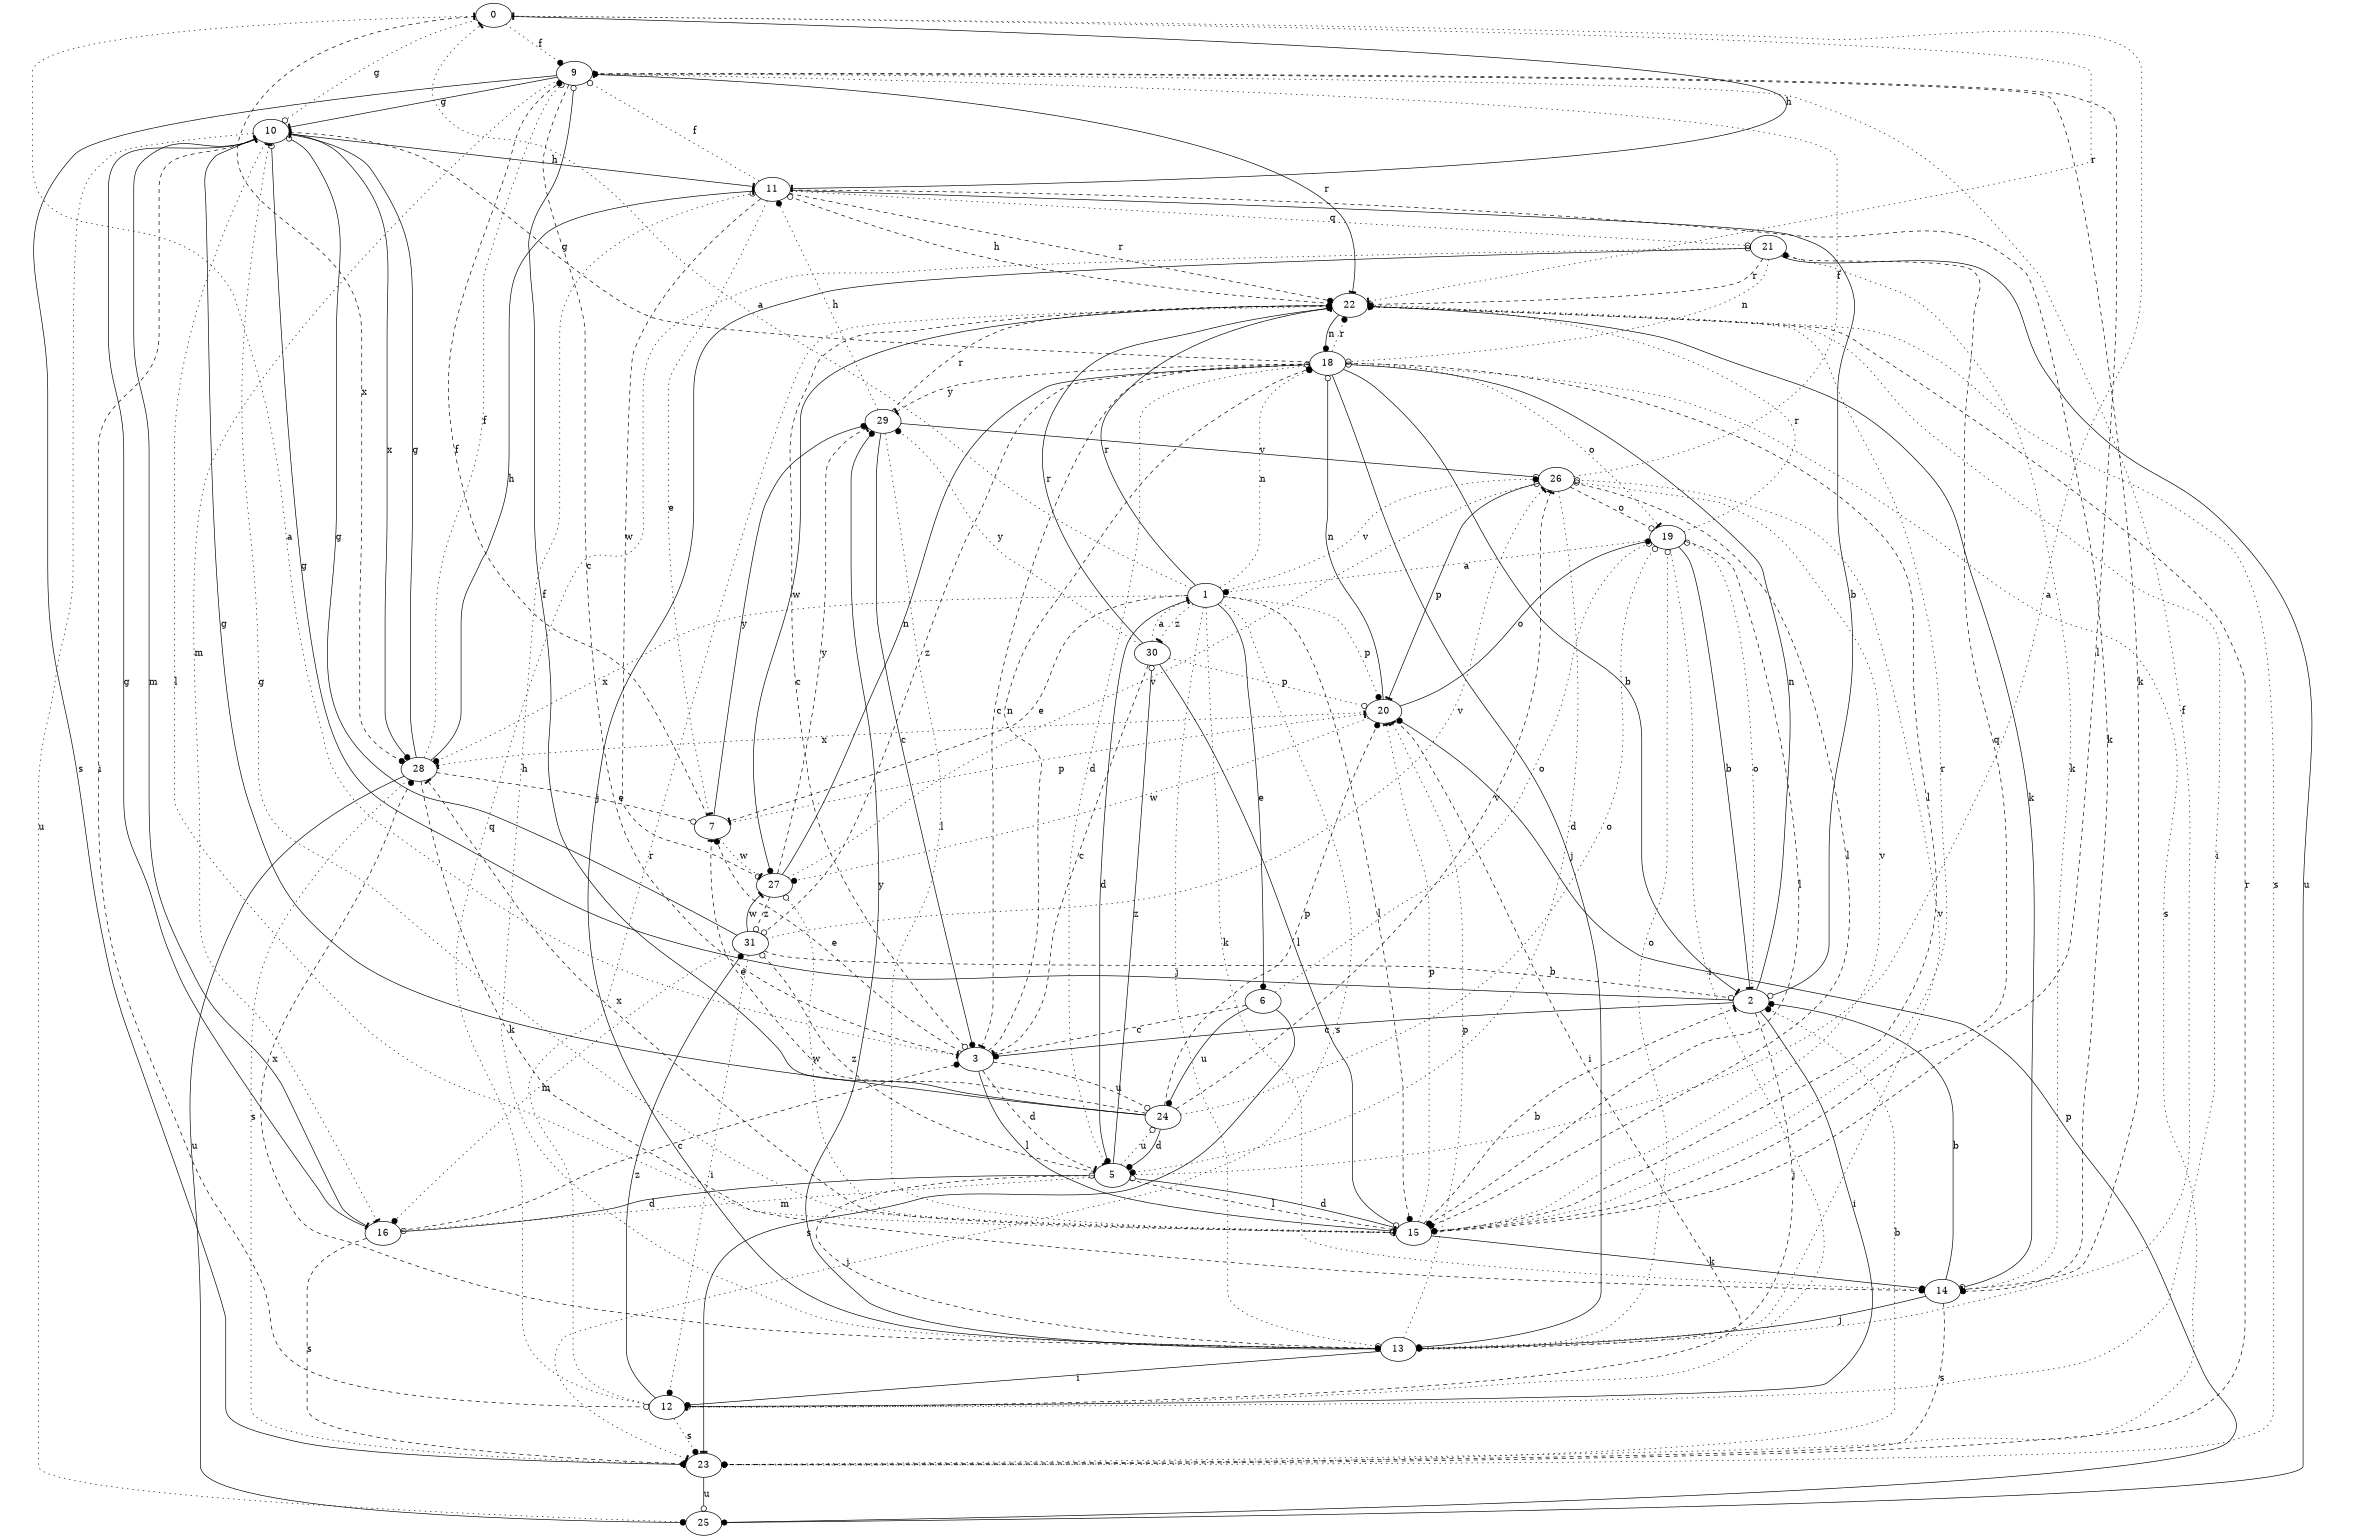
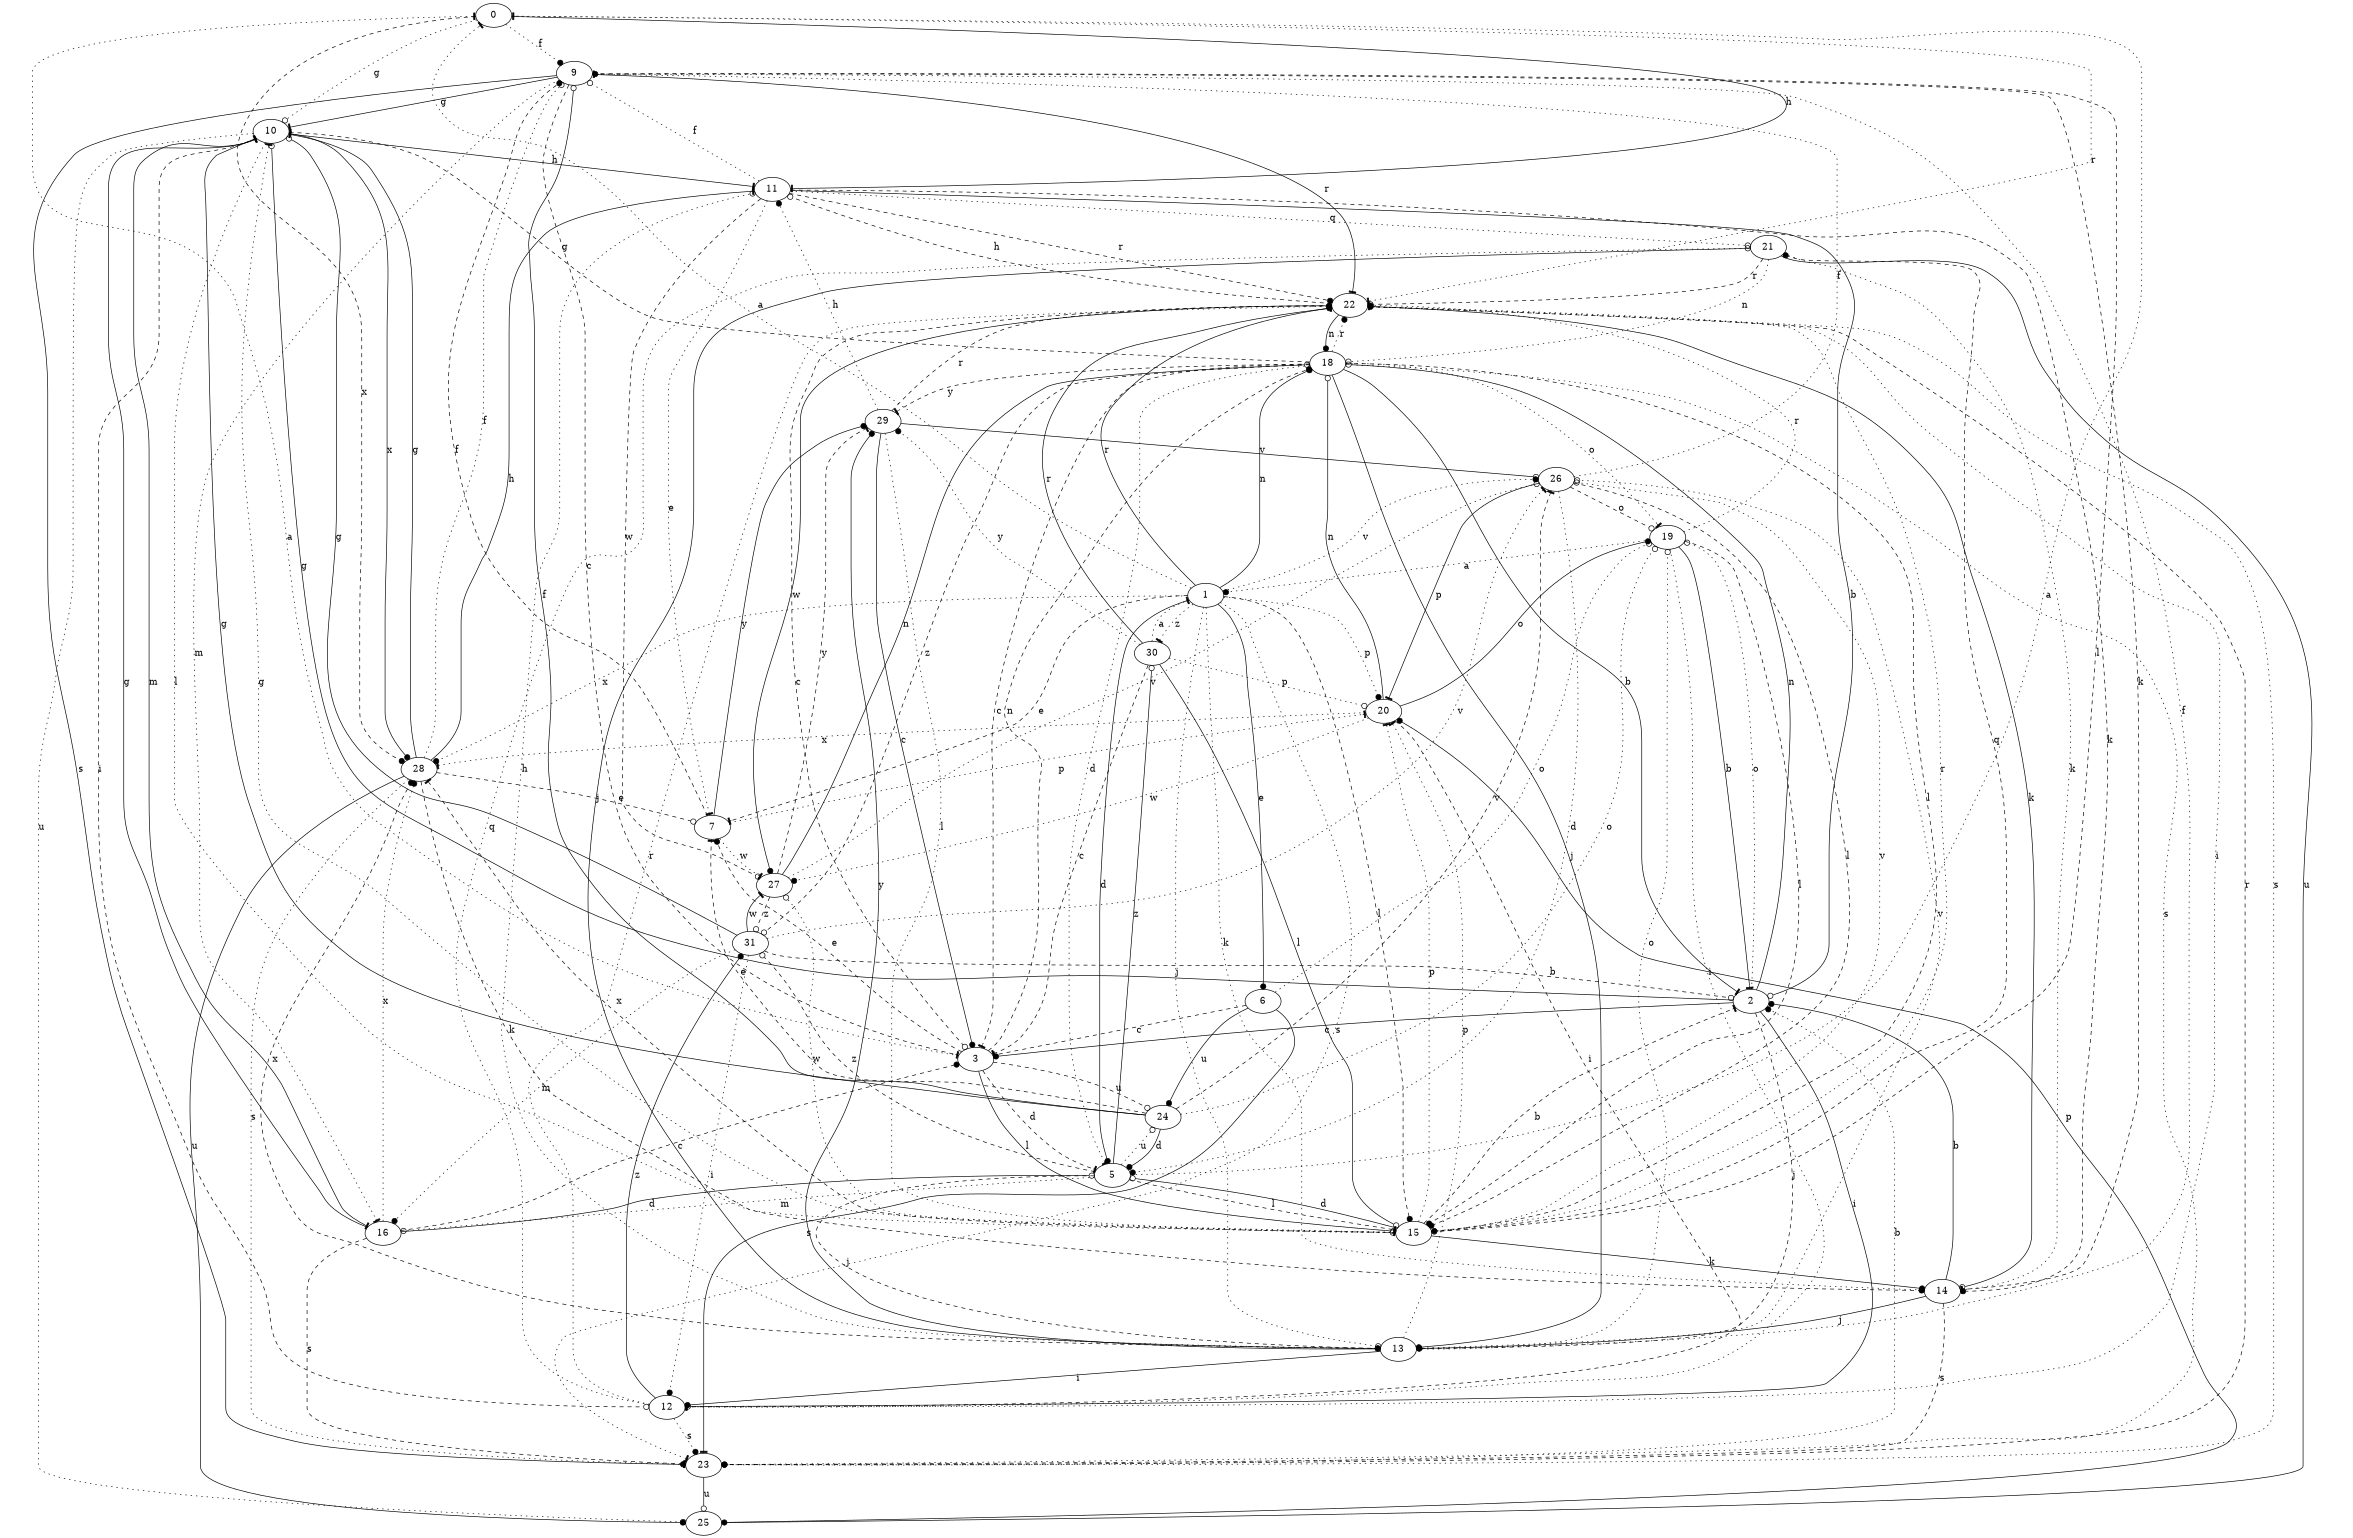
  strict digraph {
    edge [arrowhead=dot style=dotted]
    0
    9
    10
    11
    22
    28
    14
    15
    23
    3
    16
    12
    25
    7
    2
    27
    21
    18
    1
    5
    6
    13
    20
    26
    30
    24
    31
    19
    29
    0 -> 9 [label=f]
    0 -> 10 [arrowhead=odot label=g]
    0 -> 11 [arrowhead=tee label=h style=solid]
    0 -> 22 [arrowhead=tee label=r]
    0 -> 28 [label=x style=dashed]
    9 -> 10 [arrowhead=tee label=g style=solid]
    9 -> 22 [arrowhead=tee label=r style=solid]
    9 -> 14 [arrowhead=tee label=k style=dashed]
    9 -> 15 [arrowhead=odot label=l style=dashed]
    9 -> 23 [arrowhead=tee label=s style=solid]
    9 -> 3 [arrowhead=tee label=c style=dashed]
    9 -> 16 [arrowhead=tee label=m]
    10 -> 11 [arrowhead=tee label=h style=solid]
    10 -> 28 [label=x style=solid]
    10 -> 15 [arrowhead=tee label=l]
    10 -> 16 [arrowhead=tee label=m style=solid]
    10 -> 12 [arrowhead=odot label=i style=dashed]
    10 -> 25 [arrowhead=odot label=u]
    11 -> 9 [arrowhead=odot label=f]
    11 -> 22 [label=r style=dashed]
    11 -> 14 [label=k style=dashed]
    11 -> 7 [arrowhead=tee label=e]
    11 -> 2 [arrowhead=odot label=b style=solid]
    11 -> 27 [arrowhead=odot label=w style=dashed]
    11 -> 21 [arrowhead=odot label=q]
    22 -> 11 [arrowhead=odot label=h style=dashed]
    22 -> 14 [arrowhead=odot label=k style=solid]
    22 -> 23 [label=s]
    22 -> 3 [arrowhead=odot label=c style=dashed]
    22 -> 12 [arrowhead=tee label=i]
    22 -> 27 [label=w style=solid]
    22 -> 18 [label=n style=solid]
    28 -> 9 [arrowhead=odot label=f]
    28 -> 10 [arrowhead=tee label=g style=solid]
    28 -> 11 [arrowhead=tee label=h style=solid]
    28 -> 14 [label=k style=dashed]
    28 -> 23 [label=s]
    28 -> 25 [label=u style=solid]
    28 -> 7 [arrowhead=odot label=e style=dashed]
    14 -> 23 [arrowhead=odot label=s style=dashed]
    14 -> 2 [label=b style=solid]
    14 -> 13 [arrowhead=odot label=j style=solid]
    15 -> 10 [arrowhead=tee label=g]
    15 -> 22 [arrowhead=tee label=r]
    15 -> 28 [arrowhead=tee label=x style=dashed]
    15 -> 14 [label=k style=solid]
    15 -> 2 [arrowhead=tee label=b style=dashed]
    15 -> 27 [arrowhead=odot label=w]
    15 -> 21 [label=q style=dashed]
    15 -> 5 [arrowhead=odot label=d style=solid]
    15 -> 20 [arrowhead=tee label=p]
    15 -> 26 [arrowhead=odot label=v]
    23 -> 22 [label=r style=dashed]
    23 -> 25 [arrowhead=odot label=u style=solid]
    23 -> 2 [label=b]
    3 -> 0 [arrowhead=tee label=a]
    3 -> 15 [arrowhead=odot label=l style=solid]
    3 -> 7 [label=e style=dashed]
    3 -> 18 [label=n style=dashed]
    3 -> 5 [arrowhead=tee label=d style=dashed]
    3 -> 24 [arrowhead=odot label=u style=dashed]
    16 -> 10 [arrowhead=tee label=g style=solid]
+   16 -> 28 [label=x]
    16 -> 23 [arrowhead=tee label=s style=dashed]
    16 -> 3 [label=c style=dashed]
    16 -> 5 [arrowhead=odot label=d style=solid]
    12 -> 22 [arrowhead=odot label=r]
    12 -> 23 [label=s]
    12 -> 21 [arrowhead=odot label=q]
    12 -> 31 [label=z style=solid]
    25 -> 20 [label=p style=solid]
    7 -> 9 [label=f style=dashed]
    7 -> 27 [arrowhead=tee label=w]
    7 -> 20 [arrowhead=tee label=p]
    7 -> 29 [label=y style=solid]
    2 -> 10 [arrowhead=odot label=g style=solid]
    2 -> 3 [label=c style=solid]
    2 -> 12 [arrowhead=odot label=i style=solid]
    2 -> 18 [arrowhead=odot label=n style=solid]
    2 -> 13 [label=j style=dashed]
    2 -> 19 [arrowhead=odot label=o]
    27 -> 18 [arrowhead=odot label=n style=solid]
    27 -> 26 [arrowhead=odot label=v]
    27 -> 31 [arrowhead=odot label=z style=dashed]
    27 -> 29 [arrowhead=tee label=y style=dashed]
    21 -> 22 [arrowhead=odot label=r style=dashed]
    21 -> 14 [arrowhead=tee label=k]
    21 -> 25 [label=u style=solid]
    21 -> 18 [arrowhead=odot label=n]
    21 -> 13 [arrowhead=odot label=j style=solid]
    18 -> 10 [arrowhead=tee label=g style=dashed]
    18 -> 22 [label=r]
    18 -> 15 [label=l style=dashed]
    18 -> 23 [arrowhead=odot label=s]
    18 -> 3 [arrowhead=tee label=c style=dashed]
    18 -> 2 [arrowhead=tee label=b style=solid]
    18 -> 5 [arrowhead=tee label=d]
    18 -> 13 [label=j style=solid]
    18 -> 31 [arrowhead=odot label=z style=dashed]
    18 -> 19 [arrowhead=tee label=o]
    18 -> 29 [arrowhead=tee label=y style=dashed]
    1 -> 0 [arrowhead=tee label=a]
    1 -> 22 [arrowhead=tee label=r style=solid]
    1 -> 28 [label=x]
    1 -> 14 [label=k]
    1 -> 15 [label=l style=dashed]
    1 -> 23 [arrowhead=tee label=s]
    1 -> 7 [arrowhead=tee label=e style=dashed]
-   1 -> 18 [label=n]
+   1 -> 18 [label=n style=solid]
    1 -> 5 [label=d style=solid]
    1 -> 6 [label=e style=solid]
    1 -> 13 [arrowhead=odot label=j]
    1 -> 20 [label=p]
    1 -> 26 [label=v]
    1 -> 30 [arrowhead=tee label=z]
    5 -> 0 [arrowhead=tee label=a]
    5 -> 15 [arrowhead=tee label=l style=dashed]
    5 -> 16 [arrowhead=odot label=m]
    5 -> 13 [label=j style=dashed]
    5 -> 30 [arrowhead=odot label=z style=solid]
    5 -> 24 [arrowhead=odot label=u]
    5 -> 31 [arrowhead=odot label=z style=dashed]
    6 -> 23 [arrowhead=tee label=s style=solid]
    6 -> 3 [arrowhead=tee label=c style=dashed]
    6 -> 24 [label=u style=solid]
    6 -> 19 [arrowhead=odot label=o]
    13 -> 9 [label=f]
    13 -> 11 [arrowhead=odot label=h]
    13 -> 28 [label=x style=dashed]
    13 -> 12 [label=i style=solid]
    13 -> 20 [arrowhead=tee label=p]
    13 -> 26 [arrowhead=odot label=v]
    13 -> 19 [arrowhead=odot label=o]
    13 -> 29 [label=y style=solid]
    20 -> 28 [arrowhead=tee label=x]
    20 -> 12 [arrowhead=tee label=i style=dashed]
    20 -> 27 [label=w]
    20 -> 18 [arrowhead=odot label=n style=solid]
    20 -> 19 [label=o style=solid]
    26 -> 9 [arrowhead=tee label=f]
    26 -> 15 [label=l style=dashed]
    26 -> 5 [label=d]
    26 -> 20 [arrowhead=tee label=p style=solid]
    26 -> 19 [arrowhead=odot label=o style=dashed]
    30 -> 22 [label=r style=solid]
    30 -> 15 [arrowhead=odot label=l style=solid]
    30 -> 3 [arrowhead=tee label=c style=dashed]
    30 -> 1 [arrowhead=tee label=a]
    30 -> 20 [arrowhead=odot label=p]
    30 -> 29 [label=y]
    24 -> 9 [arrowhead=odot label=f style=solid]
    24 -> 10 [arrowhead=tee label=g style=solid]
    24 -> 7 [arrowhead=tee label=e style=dashed]
    24 -> 5 [label=d style=solid]
-   24 -> 20 [label=p style=dashed]
    24 -> 26 [arrowhead=tee label=v style=dashed]
    24 -> 19 [arrowhead=odot label=o]
    31 -> 10 [arrowhead=odot label=g style=solid]
    31 -> 16 [label=m]
    31 -> 12 [label=i]
    31 -> 2 [arrowhead=odot label=b style=dashed]
    31 -> 27 [arrowhead=tee label=w style=solid]
    31 -> 26 [arrowhead=tee label=v]
    19 -> 22 [label=r]
    19 -> 15 [label=l style=dashed]
    19 -> 12 [arrowhead=tee label=i]
    19 -> 2 [arrowhead=tee label=b style=solid]
    19 -> 1 [label=a]
    29 -> 11 [label=h]
    29 -> 22 [label=r style=dashed]
    29 -> 15 [arrowhead=odot label=l]
    29 -> 3 [label=c style=solid]
    29 -> 26 [arrowhead=odot label=v style=solid]
  }
